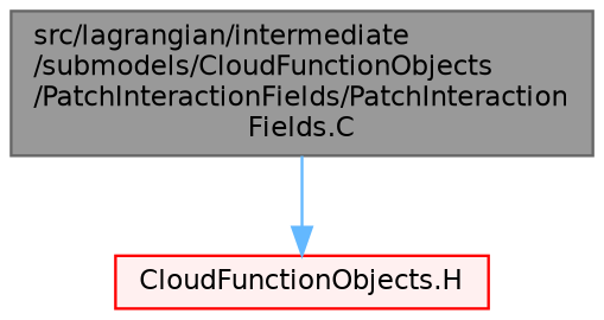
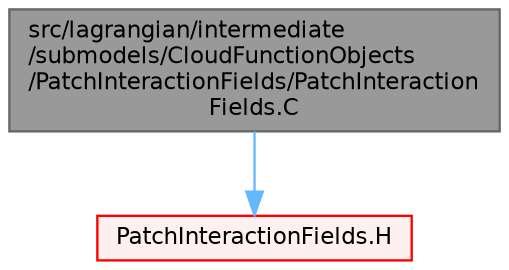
  digraph {
    node [fontname=Helvetica fontsize=10 shape=box style=filled]
    n1 [color=gray40 fillcolor=grey60 fontcolor=black height=0.2 label="src/lagrangian/intermediate\l/submodels/CloudFunctionObjects\l/PatchInteractionFields/PatchInteraction\lFields.C" width=0.4]
-   n2 [color=red fillcolor="#FFF0F0" height=0.2 label="CloudFunctionObjects.H" width=0.4]
+   n2 [color=red fillcolor="#FFF0F0" height=0.2 label="PatchInteractionFields.H" width=0.4]
    n1 -> n2 [color=steelblue1 fontname=Helvetica fontsize=10 labelfontname=Helvetica labelfontsize=10 style=solid]
  }
